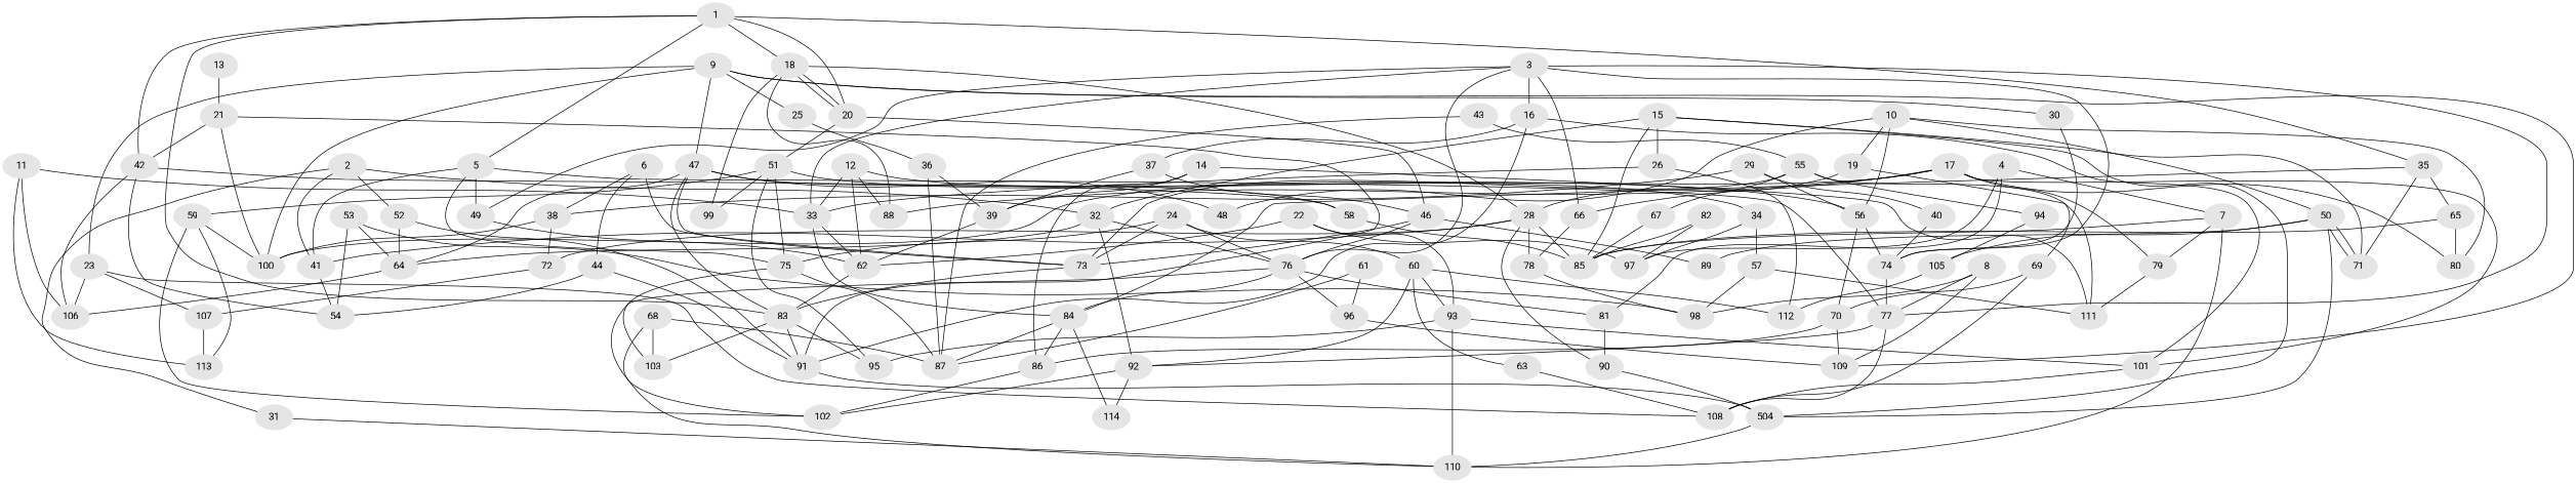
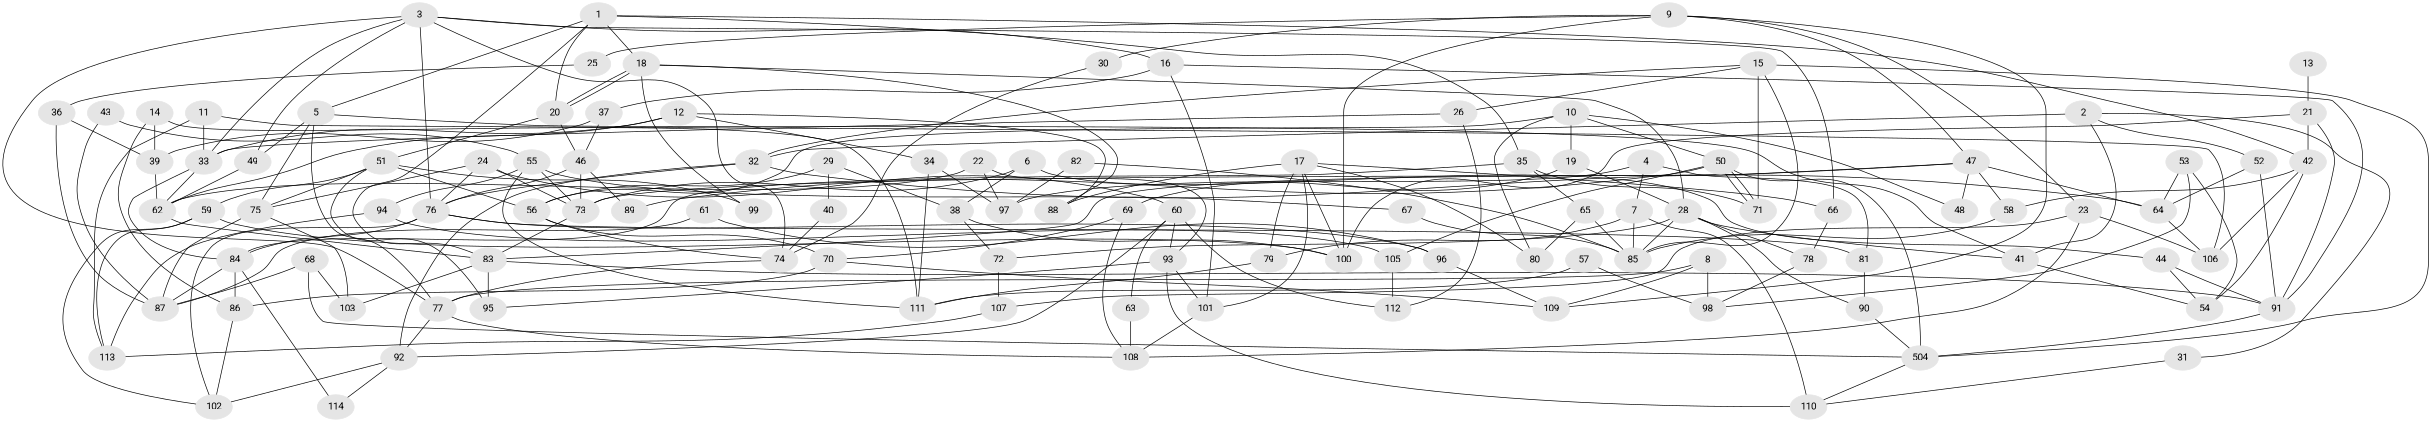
  graph {
    fontname=Roboto
    node [color=gray90 fontname=Roboto style=filled]
    edge [fontname=Roboto]
    1
    5
    18
    20
    35
    42
    83
    41
    49
    77
    75
    88
    28
    99
    46
    51
    71
    84
    65
    106
    54
    58
    91
    95
    103
    2
    31
    32
    52
    110
    76
    64
    92
    3
    16
    33
    66
    74
    37
    101
    62
    78
    81
    102
    96
    108
    4
    7
    97
    79
    85
    90
    87
    6
    38
    44
    73
    100
    72
    111
    8
    98
    109
    9
    23
    25
    30
    47
    107
    36
    48
    10
    19
    50
    56
    80
    69
    n78 [label=504]
    105
    89
    70
    11
    113
    12
    34
    13
    21
    14
    39
    86
    15
    26
    112
    17
    59
    22
    93
    24
    60
    63
    29
    40
    114
    43
    55
    67
    94
    53
    57
    61
    68
    82
    1 -- 5
    1 -- 18
    1 -- 20
    1 -- 35
    1 -- 42
    1 -- 83
    5 -- 41
    5 -- 49
    5 -- 77
    5 -- 75
    18 -- 20
    18 -- 20
    18 -- 88
    18 -- 28
    18 -- 99
    20 -- 46
    20 -- 51
    35 -- 71
    35 -- 84
    35 -- 65
    42 -- 106
    42 -- 54
    42 -- 58
    83 -- 91
    83 -- 95
    83 -- 103
    41 -- 54
    49 -- 62
    77 -- 92
    77 -- 108
    75 -- 103
    75 -- 87
    28 -- 41
    28 -- 78
    28 -- 85
    28 -- 90
    28 -- 72
    46 -- 76
    46 -- 73
    46 -- 89
    51 -- 75
    51 -- 99
    51 -- 95
    51 -- 56
    51 -- 59
    84 -- 87
    84 -- 86
    84 -- 114
    65 -- 85
    65 -- 80
    58 -- 85
    91 -- n78
    2 -- 41
    2 -- 31
    2 -- 32
    2 -- 52
    31 -- 110
    32 -- 76
    32 -- 64
    32 -- 92
    52 -- 91
    52 -- 64
    76 -- 84
    76 -- 81
    76 -- 102
    76 -- 96
    64 -- 106
    92 -- 102
    92 -- 114
    3 -- 49
    3 -- 77
    3 -- 76
    3 -- 16
    3 -- 33
    3 -- 66
    3 -- 74
    16 -- 91
    16 -- 37
    16 -- 101
    33 -- 84
    33 -- 62
    66 -- 78
    74 -- 77
    37 -- 46
    37 -- 39
    101 -- 108
    62 -- 83
    78 -- 98
    81 -- 90
    96 -- 109
    4 -- 81
    4 -- 7
    4 -- 97
    7 -- 110
    7 -- 79
    7 -- 85
    79 -- 111
    90 -- n78
    6 -- 38
    6 -- 44
    6 -- 73
    38 -- 100
    38 -- 72
    44 -- 54
    44 -- 91
    73 -- 83
    72 -- 107
    8 -- 77
    8 -- 98
    8 -- 109
    9 -- 100
    9 -- 109
    9 -- 23
    9 -- 25
    9 -- 30
    9 -- 47
    23 -- 106
    23 -- 108
    23 -- 107
    25 -- 36
    30 -- 74
    47 -- 83
    47 -- 58
    47 -- 64
    47 -- 73
    47 -- 48
    107 -- 113
    36 -- 87
    36 -- 39
    10 -- 48
    10 -- 19
    10 -- 50
    10 -- 56
    10 -- 80
    19 -- 28
    19 -- 69
    50 -- 71
    50 -- 71
    50 -- n78
    50 -- 105
    50 -- 89
    56 -- 74
    56 -- 70
    69 -- 108
    69 -- 70
    n78 -- 110
    105 -- 112
    70 -- 109
    70 -- 86
    11 -- 106
    11 -- 33
    11 -- 113
    12 -- 88
    12 -- 33
    12 -- 62
    12 -- 34
    34 -- 97
-   34 -- 57
+   34 -- 111
    13 -- 21
    21 -- 42
    21 -- 91
    21 -- 100
    14 -- 111
    14 -- 39
    14 -- 86
    39 -- 62
    86 -- 102
    15 -- 71
    15 -- 32
    15 -- 85
    15 -- n78
    15 -- 26
    26 -- 33
    26 -- 112
    17 -- 88
    17 -- 66
    17 -- 101
    17 -- 79
    17 -- 100
    17 -- 80
    59 -- 102
    59 -- 100
    59 -- 113
    22 -- 62
    22 -- 97
    22 -- 93
    93 -- 95
    93 -- 110
    93 -- 101
    24 -- 75
    24 -- 76
    24 -- 73
    24 -- 60
    60 -- 92
    60 -- 112
    60 -- 93
    60 -- 63
    63 -- 108
    29 -- 38
    29 -- 56
    29 -- 40
    40 -- 74
    43 -- 87
    43 -- 55
    55 -- 73
    55 -- 111
    55 -- 67
    55 -- 94
    67 -- 85
    94 -- 105
+   94 -- 113
    53 -- 54
    53 -- 64
    53 -- 98
    57 -- 111
    57 -- 98
    61 -- 96
    61 -- 87
    68 -- 103
-   68 -- 110
+   68 -- n78
    68 -- 87
    82 -- 97
    82 -- 85
  }
